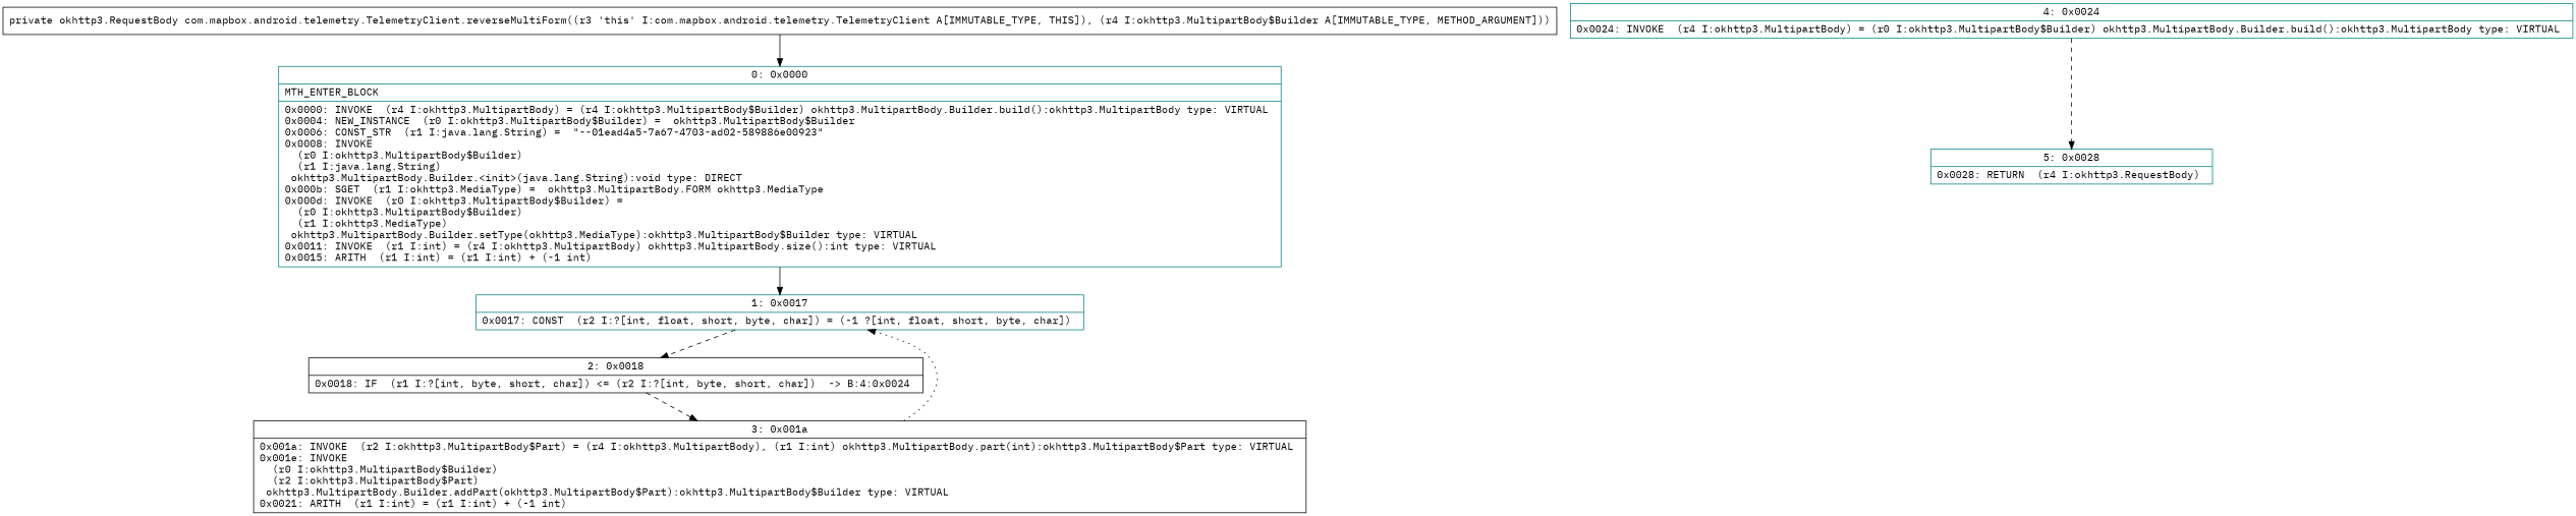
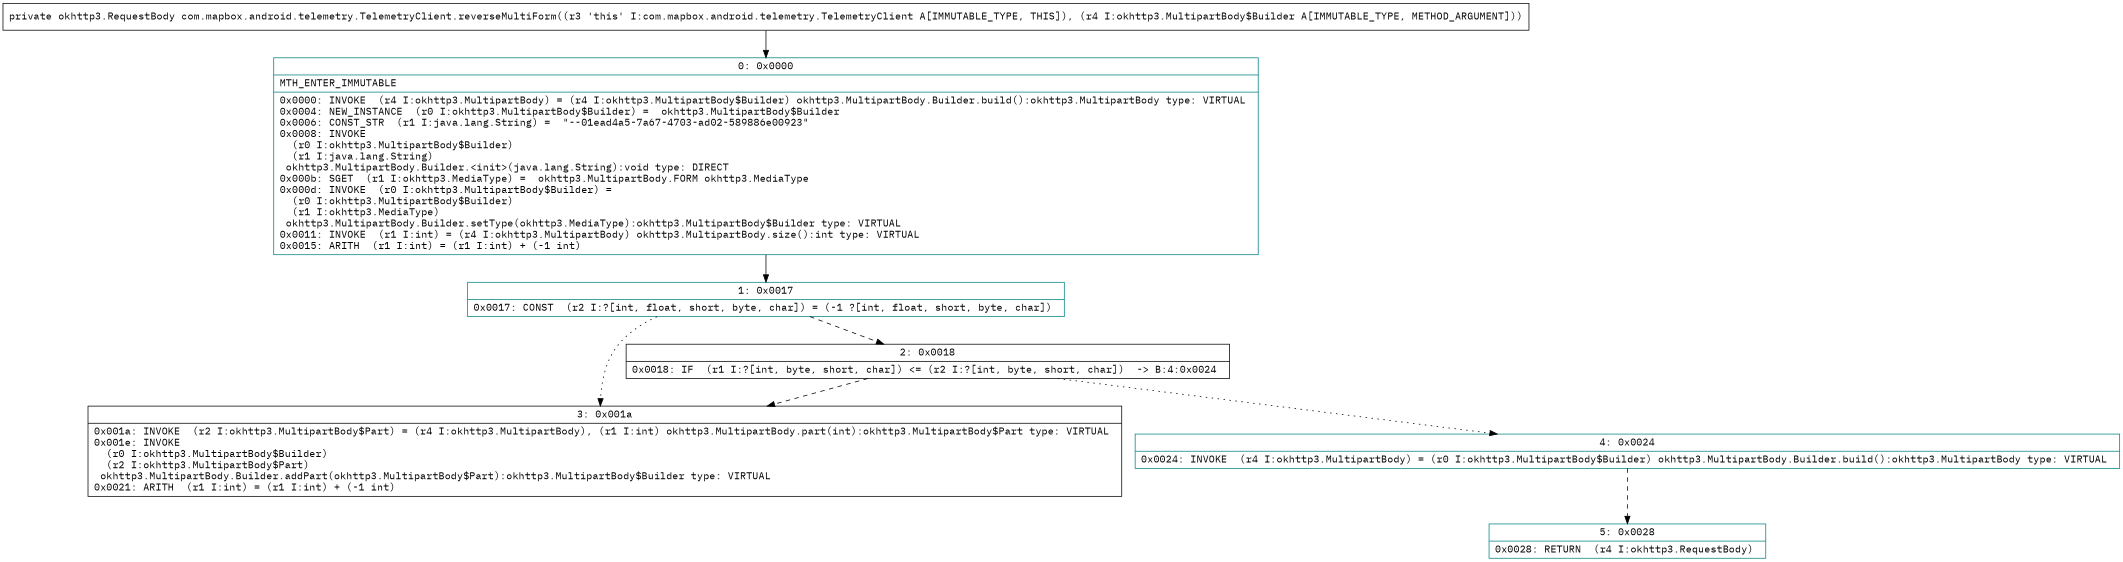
  digraph {
    fontname="IBM Plex Mono"
    node [color=teal fontname="IBM Plex Mono" shape=record]
    edge [fontname="IBM Plex Mono" style=dashed]
-   n1 [label="{0\:\ 0x0000|MTH_ENTER_BLOCK\l|0x0000: INVOKE  (r4 I:okhttp3.MultipartBody) = (r4 I:okhttp3.MultipartBody$Builder) okhttp3.MultipartBody.Builder.build():okhttp3.MultipartBody type: VIRTUAL \l0x0004: NEW_INSTANCE  (r0 I:okhttp3.MultipartBody$Builder) =  okhttp3.MultipartBody$Builder \l0x0006: CONST_STR  (r1 I:java.lang.String) =  \"\-\-01ead4a5\-7a67\-4703\-ad02\-589886e00923\" \l0x0008: INVOKE  \l  (r0 I:okhttp3.MultipartBody$Builder)\l  (r1 I:java.lang.String)\l okhttp3.MultipartBody.Builder.\<init\>(java.lang.String):void type: DIRECT \l0x000b: SGET  (r1 I:okhttp3.MediaType) =  okhttp3.MultipartBody.FORM okhttp3.MediaType \l0x000d: INVOKE  (r0 I:okhttp3.MultipartBody$Builder) = \l  (r0 I:okhttp3.MultipartBody$Builder)\l  (r1 I:okhttp3.MediaType)\l okhttp3.MultipartBody.Builder.setType(okhttp3.MediaType):okhttp3.MultipartBody$Builder type: VIRTUAL \l0x0011: INVOKE  (r1 I:int) = (r4 I:okhttp3.MultipartBody) okhttp3.MultipartBody.size():int type: VIRTUAL \l0x0015: ARITH  (r1 I:int) = (r1 I:int) + (\-1 int) \l}"]
+   n1 [label="{0\:\ 0x0000|MTH_ENTER_IMMUTABLE\l|0x0000: INVOKE  (r4 I:okhttp3.MultipartBody) = (r4 I:okhttp3.MultipartBody$Builder) okhttp3.MultipartBody.Builder.build():okhttp3.MultipartBody type: VIRTUAL \l0x0004: NEW_INSTANCE  (r0 I:okhttp3.MultipartBody$Builder) =  okhttp3.MultipartBody$Builder \l0x0006: CONST_STR  (r1 I:java.lang.String) =  \"\-\-01ead4a5\-7a67\-4703\-ad02\-589886e00923\" \l0x0008: INVOKE  \l  (r0 I:okhttp3.MultipartBody$Builder)\l  (r1 I:java.lang.String)\l okhttp3.MultipartBody.Builder.\<init\>(java.lang.String):void type: DIRECT \l0x000b: SGET  (r1 I:okhttp3.MediaType) =  okhttp3.MultipartBody.FORM okhttp3.MediaType \l0x000d: INVOKE  (r0 I:okhttp3.MultipartBody$Builder) = \l  (r0 I:okhttp3.MultipartBody$Builder)\l  (r1 I:okhttp3.MediaType)\l okhttp3.MultipartBody.Builder.setType(okhttp3.MediaType):okhttp3.MultipartBody$Builder type: VIRTUAL \l0x0011: INVOKE  (r1 I:int) = (r4 I:okhttp3.MultipartBody) okhttp3.MultipartBody.size():int type: VIRTUAL \l0x0015: ARITH  (r1 I:int) = (r1 I:int) + (\-1 int) \l}"]
    n2 [label="{1\:\ 0x0017|0x0017: CONST  (r2 I:?[int, float, short, byte, char]) = (\-1 ?[int, float, short, byte, char]) \l}"]
    n3 [color=black label="{2\:\ 0x0018|0x0018: IF  (r1 I:?[int, byte, short, char]) \<= (r2 I:?[int, byte, short, char])  \-\> B:4:0x0024 \l}"]
    n4 [color=black label="{3\:\ 0x001a|0x001a: INVOKE  (r2 I:okhttp3.MultipartBody$Part) = (r4 I:okhttp3.MultipartBody), (r1 I:int) okhttp3.MultipartBody.part(int):okhttp3.MultipartBody$Part type: VIRTUAL \l0x001e: INVOKE  \l  (r0 I:okhttp3.MultipartBody$Builder)\l  (r2 I:okhttp3.MultipartBody$Part)\l okhttp3.MultipartBody.Builder.addPart(okhttp3.MultipartBody$Part):okhttp3.MultipartBody$Builder type: VIRTUAL \l0x0021: ARITH  (r1 I:int) = (r1 I:int) + (\-1 int) \l}"]
    n5 [label="{4\:\ 0x0024|0x0024: INVOKE  (r4 I:okhttp3.MultipartBody) = (r0 I:okhttp3.MultipartBody$Builder) okhttp3.MultipartBody.Builder.build():okhttp3.MultipartBody type: VIRTUAL \l}"]
    n6 [label="{5\:\ 0x0028|0x0028: RETURN  (r4 I:okhttp3.RequestBody) \l}"]
    n7 [color=black label="{private okhttp3.RequestBody com.mapbox.android.telemetry.TelemetryClient.reverseMultiForm((r3 'this' I:com.mapbox.android.telemetry.TelemetryClient A[IMMUTABLE_TYPE, THIS]), (r4 I:okhttp3.MultipartBody$Builder A[IMMUTABLE_TYPE, METHOD_ARGUMENT])) }"]
    n1 -> n2 [style=solid]
    n2 -> n3
    n3 -> n4
-   n4 -> n2 [style=dotted]
+   n3 -> n5 [style=dotted]
+   n2 -> n4 [style=dotted]
    n5 -> n6
    n7 -> n1 [style=solid]
  }
